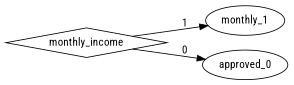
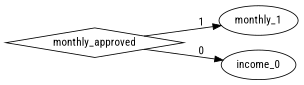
  digraph {
    fontname="Roboto Condensed"
    rankdir=LR
    node [fontname="Roboto Condensed"]
    edge [fontname="Roboto Condensed"]
    n1 [label=monthly_1]
-   n2 [label=approved_0]
-   n3 [label=monthly_income shape=diamond]
+   n2 [label=income_0]
+   n3 [label=monthly_approved shape=diamond]
    n3 -> n1 [label=1]
    n3 -> n2 [label=0]
  }
